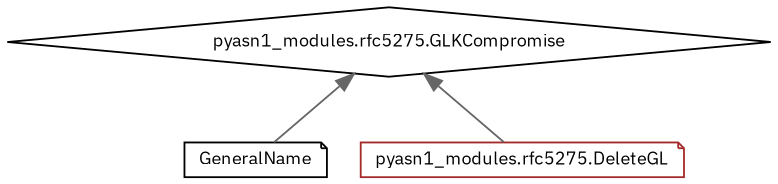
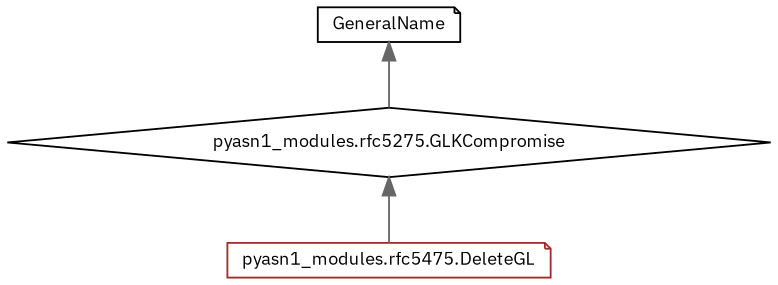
  digraph {
    fontname="IBM Plex Sans"
    rankdir=TB
    node [color=black fillcolor=white fontname="IBM Plex Sans" fontsize=10 shape=note style=filled]
    edge [color=gray40 dir=back fontname="IBM Plex Sans" fontsize=10 labelfontname=Helvetica labelfontsize=10 style=solid]
    n1 [height=0.2 label=GeneralName width=0.4]
    n2 [height=0.2 label="pyasn1_modules.rfc5275.GLKCompromise" shape=diamond width=0.4]
-   n3 [color=brown height=0.2 label="pyasn1_modules.rfc5275.DeleteGL" width=0.4]
-   n2 -> n1
+   n3 [color=brown height=0.2 label="pyasn1_modules.rfc5475.DeleteGL" width=0.4]
+   n1 -> n2
    n2 -> n3
  }
